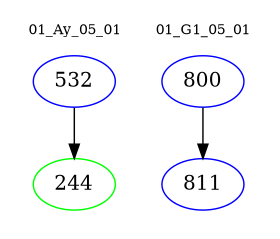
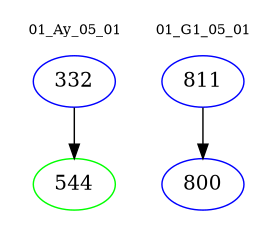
  digraph {
    node [color=blue]
    edge [color=black]
-   n1 [label=532]
-   n2 [color=green label=244]
+   n1 [label=332]
+   n2 [color=green label=544]
    n3 [label=811]
    n4 [label=800]
    subgraph cluster_1 {
      color=white
      fontsize=10
      label="01_Ay_05_01"
      n1
      n2
    }
    subgraph cluster_2 {
      color=white
      fontsize=10
      label="01_G1_05_01"
      n3
      n4
    }
    n1 -> n2
-   n4 -> n3
+   n3 -> n4
  }
